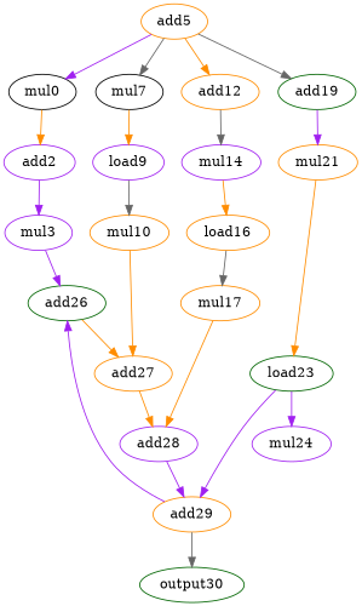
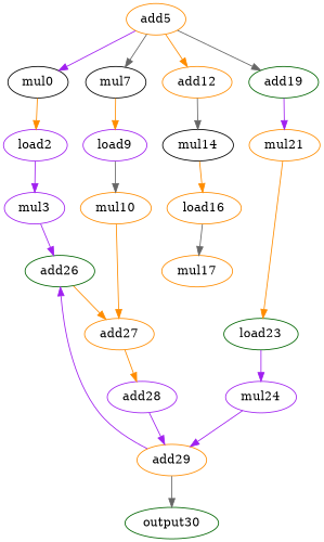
  digraph {
    node [color=darkorange opcode=mul]
    edge [color=darkorange operand=0]
    mul0 [color=black]
-   load2 [color=purple opcode=load label=add2]
+   load2 [color=purple opcode=load]
    mul3 [color=purple]
    add26 [color=darkgreen opcode=add]
    add27 [opcode=add]
    add5 [opcode=add]
    mul7 [color=black]
    add12 [opcode=add]
    add19 [color=darkgreen opcode=add]
    load9 [color=purple opcode=load]
-   mul14 [color=purple]
+   mul14 [color=black]
    mul21
    mul10
    add28 [color=purple opcode=add]
    load16 [opcode=load]
    mul17
    add29 [opcode=add]
    load23 [color=darkgreen opcode=load]
    mul24 [color=purple]
    output30 [color=darkgreen opcode=output]
    mul0 -> load2
    load2 -> mul3 [color=purple]
    mul3 -> add26 [color=purple]
    add26 -> add27
    add27 -> add28
    add5 -> mul0 [color=purple operand=1]
    add5 -> mul7 [color=gray40 operand=1]
    add5 -> add12
    add5 -> add19 [color=gray40]
    mul7 -> load9
    add12 -> mul14 [color=gray40 operand=1]
    add19 -> mul21 [color=purple operand=1]
    load9 -> mul10 [color=gray40]
    mul14 -> load16
    mul21 -> load23
    mul10 -> add27 [operand=1]
    add28 -> add29 [color=purple]
    load16 -> mul17 [color=gray40]
-   mul17 -> add28 [operand=1]
    add29 -> add26 [color=purple operand=1]
    add29 -> output30 [color=gray40]
    load23 -> mul24 [color=purple]
-   load23 -> add29 [color=purple operand=1]
+   mul24 -> add29 [color=purple operand=1]
  }
